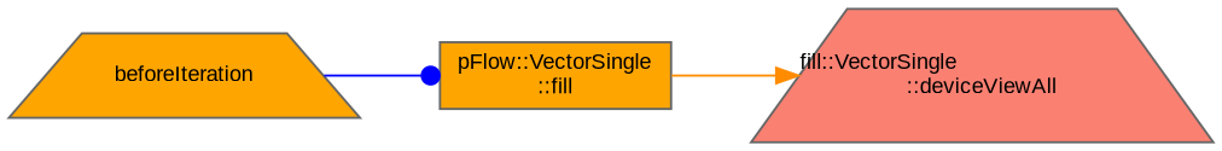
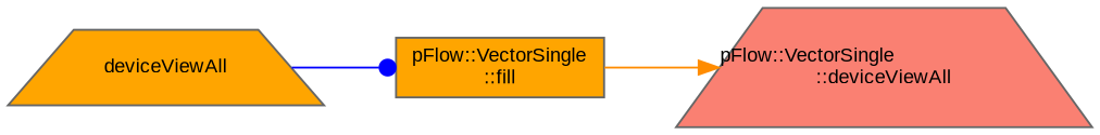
  digraph {
    fontname="Liberation Sans"
    rankdir=LR
    node [color=gray40 fillcolor=orange fontname="Liberation Sans" fontsize=10 shape=trapezium style=filled]
    edge [fontname="Liberation Sans" fontsize=10 labelfontname=Helvetica labelfontsize=10 style=solid]
-   n1 [fontcolor=black height=0.2 label=beforeIteration width=0.4]
+   n1 [fontcolor=black height=0.2 label=deviceViewAll width=0.4]
    n2 [height=0.2 label="pFlow::VectorSingle\l::fill" shape=box width=0.4]
-   n3 [fillcolor=salmon height=0.2 label="fill::VectorSingle\l::deviceViewAll" width=0.4]
+   n3 [fillcolor=salmon height=0.2 label="pFlow::VectorSingle\l::deviceViewAll" width=0.4]
    n1 -> n2 [arrowhead=dot color=blue]
    n2 -> n3 [arrowhead=normal color=darkorange]
  }
